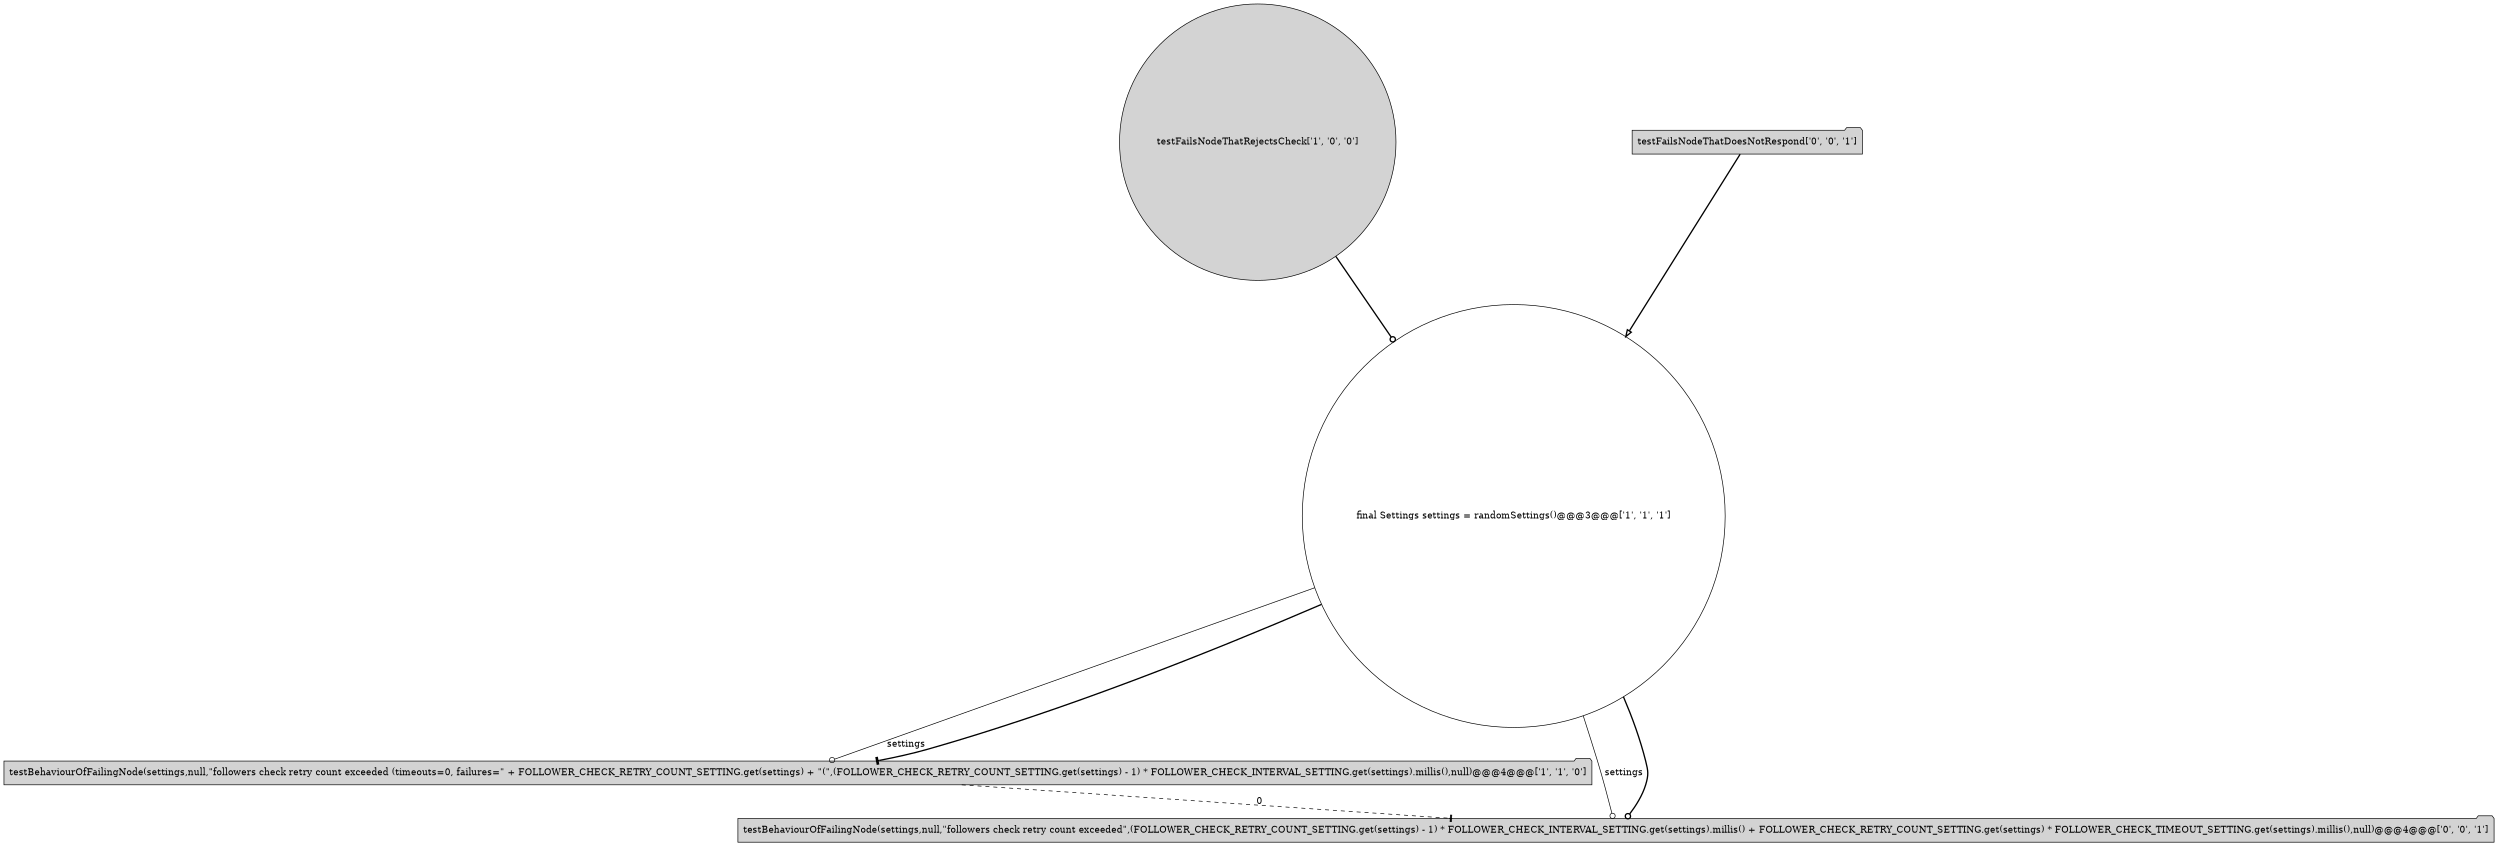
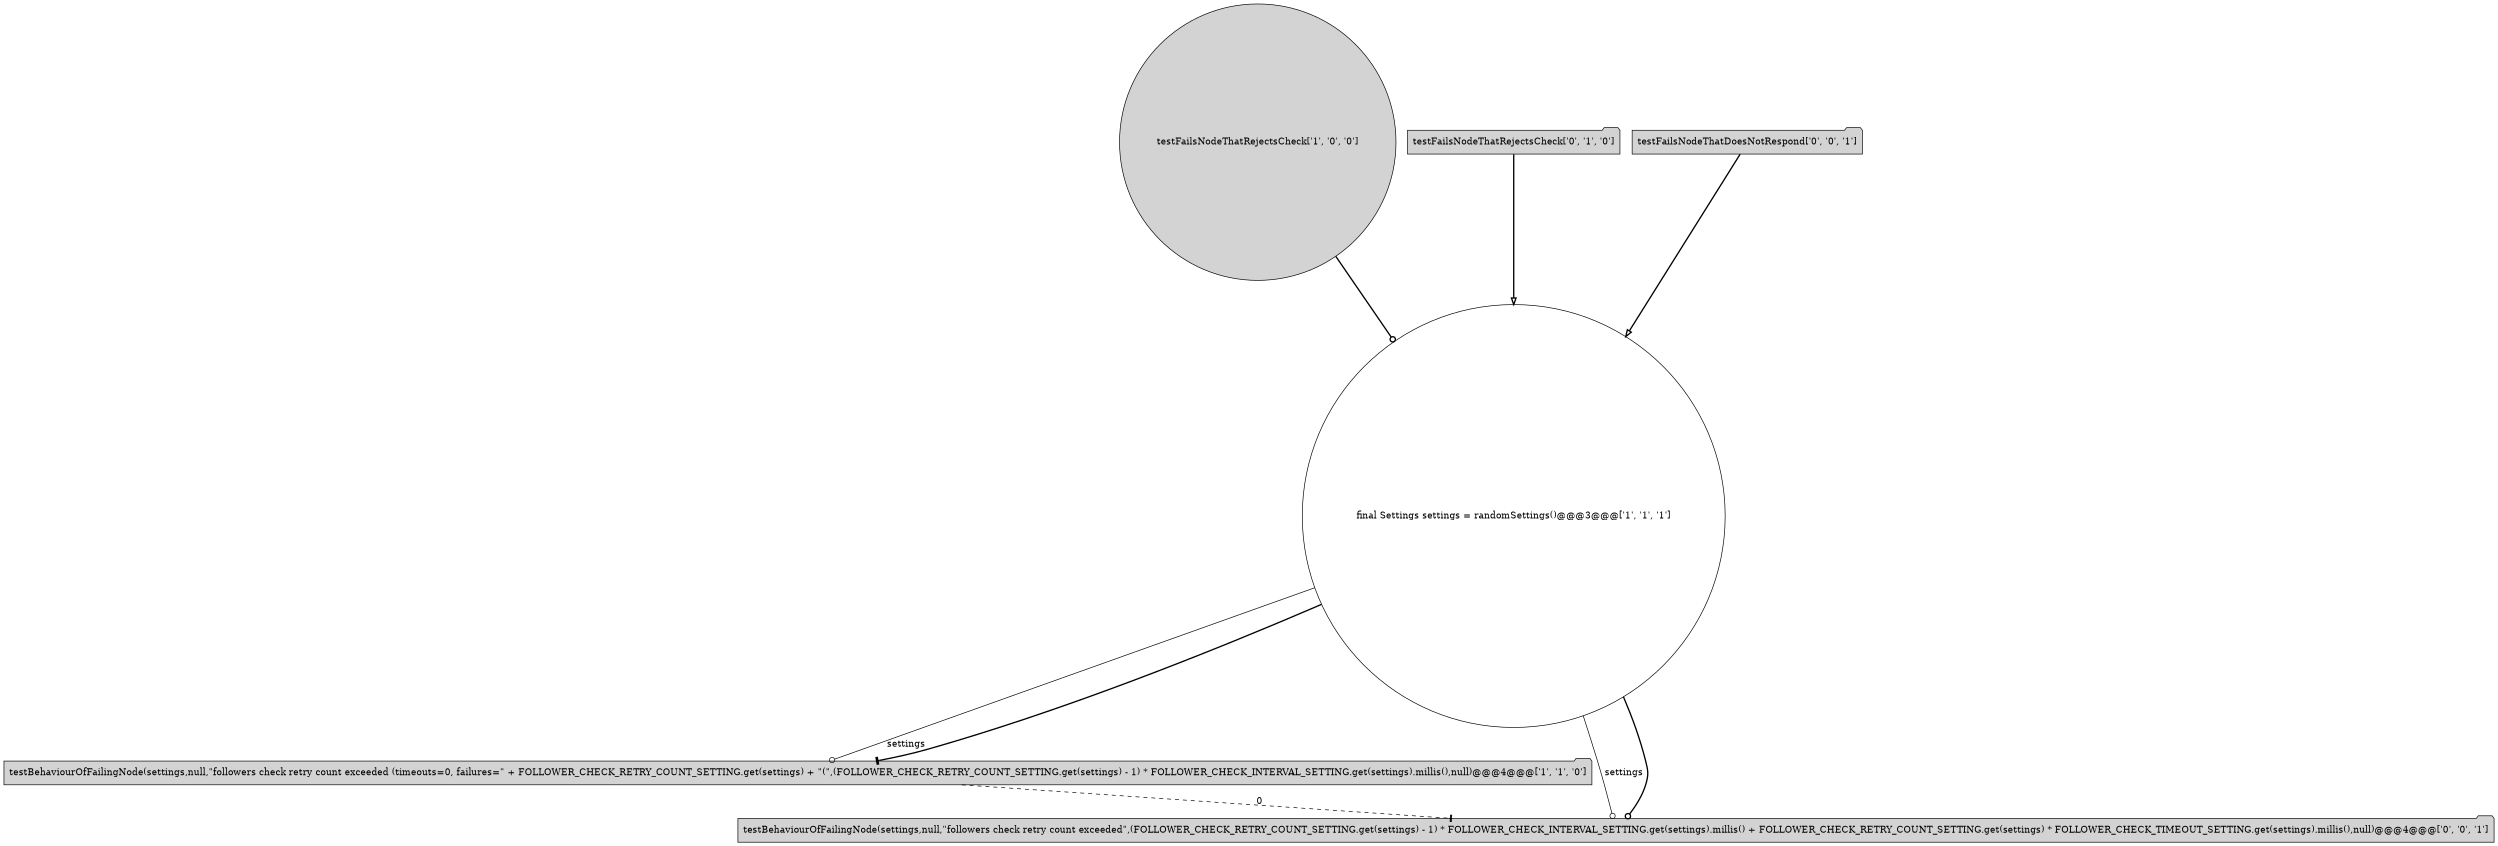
  digraph {
    node [fillcolor=lightgray shape=folder style=filled]
    edge [style=bold arrowhead=odot]
    n1 [label="testFailsNodeThatRejectsCheck['1', '0', '0']" shape=circle]
    n2 [fillcolor=white label="final Settings settings = randomSettings()@@@3@@@['1', '1', '1']" shape=circle]
+   n3 [label="testFailsNodeThatRejectsCheck['0', '1', '0']"]
    n4 [label="testFailsNodeThatDoesNotRespond['0', '0', '1']"]
    n5 [label="testBehaviourOfFailingNode(settings,null,\"followers check retry count exceeded (timeouts=0, failures=\" + FOLLOWER_CHECK_RETRY_COUNT_SETTING.get(settings) + \"(\",(FOLLOWER_CHECK_RETRY_COUNT_SETTING.get(settings) - 1) * FOLLOWER_CHECK_INTERVAL_SETTING.get(settings).millis(),null)@@@4@@@['1', '1', '0']"]
    n6 [label="testBehaviourOfFailingNode(settings,null,\"followers check retry count exceeded\",(FOLLOWER_CHECK_RETRY_COUNT_SETTING.get(settings) - 1) * FOLLOWER_CHECK_INTERVAL_SETTING.get(settings).millis() + FOLLOWER_CHECK_RETRY_COUNT_SETTING.get(settings) * FOLLOWER_CHECK_TIMEOUT_SETTING.get(settings).millis(),null)@@@4@@@['0', '0', '1']"]
    n1 -> n2
    n2 -> n5 [label=settings style=solid]
    n2 -> n5 [arrowhead=tee]
    n2 -> n6 [label=settings style=solid]
    n2 -> n6
+   n3 -> n2 [arrowhead=onormal]
    n4 -> n2 [arrowhead=onormal]
    n5 -> n6 [label=0 style=dashed arrowhead=tee]
  }
